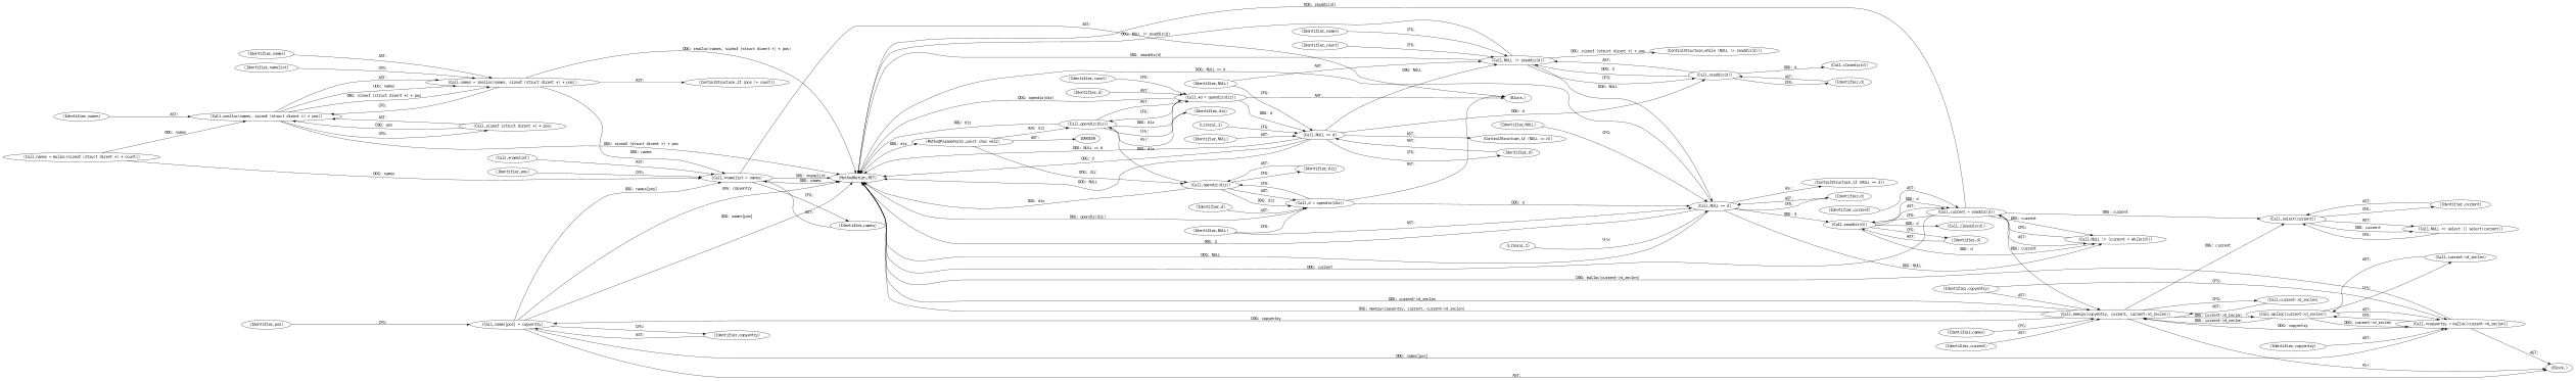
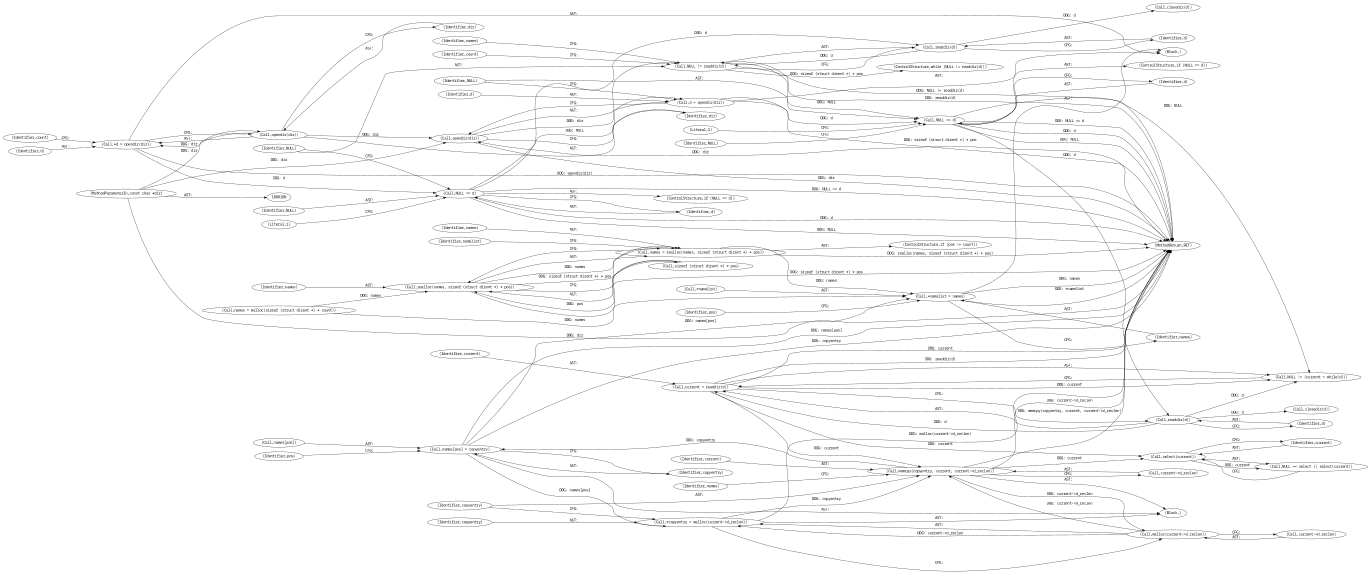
  digraph {
    fontname="IBM Plex Mono"
    rankdir=LR
    node [fontname="IBM Plex Mono"]
    edge [fontname="IBM Plex Mono"]
    n1 [label="(Call,names[pos] = copyentry)"]
    n2 [label="(Call,*namelist = names)"]
    n3 [label="(Block,)"]
    n4 [label="(MethodReturn,RET)"]
    n5 [label="(Identifier,copyentry)"]
    n6 [label="(Call,*copyentry = malloc(current->d_reclen))"]
    n7 [label="(Call,realloc(names, sizeof (struct dirent *) * pos))"]
    n8 [label="(Call,names = realloc(names, sizeof (struct dirent *) * pos))"]
    n9 [label="(Call,sizeof (struct dirent *) * pos)"]
    n10 [label="(Block,)"]
    n11 [label="(Identifier,names)"]
    n12 [label="(Call,memcpy(copyentry, current, current->d_reclen))"]
    n13 [label="(Call,malloc(current->d_reclen))"]
    n14 [label="(Call,current->d_reclen)"]
    n15 [label="(Call,select(current))"]
    n16 [label="(Call,current->d_reclen)"]
    n17 [label="(Call,current = readdir(d))"]
    n18 [label="(Call,readdir(d))"]
    n19 [label="(Call,NULL != (current = while(d)))"]
    n20 [label="(Call,closedir(d))"]
    n21 [label="(Identifier,d)"]
    n22 [label="(Call,NULL == select || select(current))"]
    n23 [label="(Identifier,current)"]
    n24 [label="(Call,NULL == d)"]
    n25 [label="(ControlStructure,if (NULL == d))"]
    n26 [label="(Identifier,d)"]
    n27 [label="(Call,NULL != readdir(d))"]
    n28 [label="(Call,readdir(d))"]
    n29 [label="(ControlStructure,while (NULL != readdir(d)))"]
    n30 [label="(Identifier,d)"]
    n31 [label="(Call,closedir(d))"]
    n32 [label="(Call,NULL == d)"]
    n33 [label="(ControlStructure,if (NULL == d))"]
    n34 [label="(Identifier,d)"]
    n35 [label="(Call,*d = opendir(dir))"]
    n36 [label="(Call,opendir(dir))"]
    n37 [label="(Call,opendir(dir))"]
    n38 [label="(Identifier,dir)"]
    n39 [label="(Call,d = opendir(dir))"]
    n40 [label="(Identifier,dir)"]
    n41 [label="(MethodParameterIn,const char *dir)"]
    1000100
    n43 [label="(ControlStructure,if (pos != count))"]
    n44 [label="(Call,*namelist)"]
    n45 [label="(Literal,1)"]
    n46 [label="(Identifier,names)"]
    n47 [label="(Identifier,NULL)"]
    n48 [label="(Identifier,names)"]
    n49 [label="(Identifier,d)"]
    n50 [label="(Identifier,count)"]
    n51 [label="(Identifier,NULL)"]
+   n52 [label="(Call,names[pos])"]
    n53 [label="(Literal,1)"]
    n54 [label="(Identifier,pos)"]
    n55 [label="(Call,names = malloc(sizeof (struct dirent *) * count))"]
    n56 [label="(Identifier,pos)"]
    n57 [label="(Identifier,NULL)"]
    n58 [label="(Identifier,NULL)"]
    n59 [label="(Identifier,current)"]
    n60 [label="(Identifier,count)"]
    n61 [label="(Identifier,current)"]
    n62 [label="(Identifier,copyentry)"]
    n63 [label="(Identifier,names)"]
    n64 [label="(Identifier,d)"]
    n65 [label="(Identifier,names)"]
    n66 [label="(Identifier,namelist)"]
    n67 [label="(Identifier,copyentry)"]
    n1 -> n2 [label="DDG: names[pos]"]
    n1 -> n3 [label="AST: "]
    n1 -> n4 [label="DDG: names[pos]"]
    n1 -> n4 [label="DDG: copyentry"]
    n1 -> n5 [label="CFG: "]
    n1 -> n6 [label="DDG: names[pos]"]
    n2 -> n4 [label="DDG: *namelist"]
    n2 -> n4 [label="DDG: names"]
    n2 -> n10 [label="AST: "]
    n2 -> n11 [label="CFG: "]
    n5 -> n1 [label="AST: "]
    n6 -> n3 [label="AST: "]
    n6 -> n4 [label="DDG: malloc(current->d_reclen)"]
    n6 -> n12 [label="DDG: copyentry"]
    n6 -> n13 [label="CFG: "]
    n7 -> n4 [label="DDG: sizeof (struct dirent *) * pos"]
    n7 -> n8 [label="AST: "]
    n7 -> n8 [label="DDG: names"]
    n7 -> n8 [label="DDG: sizeof (struct dirent *) * pos"]
    n7 -> n9 [label="CFG: "]
    n8 -> n2 [label="DDG: names"]
    n8 -> n4 [label="DDG: realloc(names, sizeof (struct dirent *) * pos)"]
    n8 -> n7 [label="CFG: "]
    n8 -> n43 [label="AST: "]
    n9 -> n7 [label="AST: "]
    n9 -> n7 [label="DDG: pos"]
    n11 -> n2 [label="AST: "]
    n12 -> n1 [label="DDG: copyentry"]
    n12 -> n3 [label="AST: "]
    n12 -> n4 [label="DDG: current->d_reclen"]
    n12 -> n4 [label="DDG: memcpy(copyentry, current, current->d_reclen)"]
    n12 -> n13 [label="DDG: current->d_reclen"]
    n12 -> n14 [label="CFG: "]
    n12 -> n15 [label="DDG: current"]
    n13 -> n6 [label="AST: "]
    n13 -> n6 [label="DDG: current->d_reclen"]
    n13 -> n12 [label="DDG: current->d_reclen"]
    n13 -> n16 [label="CFG: "]
    n14 -> n12 [label="AST: "]
    n15 -> n22 [label="AST: "]
    n15 -> n22 [label="DDG: current"]
    n15 -> n23 [label="CFG: "]
    n16 -> n13 [label="AST: "]
    n17 -> n4 [label="DDG: current"]
    n17 -> n4 [label="DDG: readdir(d)"]
    n17 -> n12 [label="DDG: current"]
    n17 -> n15 [label="DDG: current"]
    n17 -> n18 [label="CFG: "]
    n17 -> n19 [label="AST: "]
    n17 -> n19 [label="DDG: current"]
    n18 -> n17 [label="AST: "]
    n18 -> n17 [label="DDG: d"]
    n18 -> n19 [label="DDG: d"]
    n18 -> n20 [label="DDG: d"]
    n18 -> n21 [label="CFG: "]
    n19 -> n17 [label="CFG: "]
    n21 -> n18 [label="AST: "]
    n22 -> n15 [label="CFG: "]
    n23 -> n15 [label="AST: "]
    n24 -> n4 [label="DDG: NULL"]
    n24 -> n4 [label="DDG: NULL == d"]
    n24 -> n4 [label="DDG: d"]
    n24 -> n18 [label="DDG: d"]
    n24 -> n19 [label="DDG: NULL"]
    n24 -> n25 [label="AST: "]
    n24 -> n26 [label="CFG: "]
    n26 -> n24 [label="AST: "]
    n27 -> n4 [label="DDG: NULL != readdir(d)"]
    n27 -> n4 [label="DDG: readdir(d)"]
    n27 -> n24 [label="DDG: NULL"]
    n27 -> n28 [label="CFG: "]
    n27 -> n29 [label="DDG: sizeof (struct dirent *) * pos"]
    n28 -> n27 [label="AST: "]
    n28 -> n27 [label="DDG: d"]
    n28 -> n30 [label="CFG: "]
    n28 -> n31 [label="DDG: d"]
    n30 -> n28 [label="AST: "]
    n32 -> n4 [label="DDG: NULL == d"]
    n32 -> n4 [label="DDG: d"]
    n32 -> n4 [label="DDG: NULL"]
    n32 -> n27 [label="DDG: NULL"]
    n32 -> n28 [label="DDG: d"]
    n32 -> n33 [label="AST: "]
    n32 -> n34 [label="CFG: "]
    n34 -> n32 [label="AST: "]
    n35 -> n4 [label="DDG: opendir(dir)"]
    n35 -> n10 [label="AST: "]
    n35 -> n32 [label="DDG: d"]
    n35 -> n36 [label="CFG: "]
    n36 -> n4 [label="DDG: dir"]
    n36 -> n35 [label="AST: "]
    n36 -> n35 [label="DDG: dir"]
    n36 -> n37 [label="DDG: dir"]
    n36 -> n38 [label="CFG: "]
    n37 -> n4 [label="DDG: dir"]
    n37 -> n39 [label="AST: "]
    n37 -> n39 [label="DDG: dir"]
    n37 -> n40 [label="CFG: "]
    n38 -> n36 [label="AST: "]
-   n39 -> n4 [label="DDG: opendir(dir)"]
+   n39 -> n4 [label="DDG: sizeof (struct dirent *) * pos"]
    n39 -> n10 [label="AST: "]
    n39 -> n24 [label="DDG: d"]
    n39 -> n37 [label="CFG: "]
    n40 -> n37 [label="AST: "]
-   n4 -> n41 [label="DDG: dir"]
+   n41 -> n4 [label="DDG: dir"]
    n41 -> n36 [label="DDG: dir"]
    n41 -> n37 [label="DDG: dir"]
    n41 -> 1000100 [label="AST: "]
    n44 -> n2 [label="AST: "]
    n45 -> n24 [label="CFG: "]
    n46 -> n27 [label="CFG: "]
    n47 -> n24 [label="AST: "]
    n47 -> n39 [label="CFG: "]
    n48 -> n12 [label="CFG: "]
    n49 -> n39 [label="AST: "]
    n50 -> n35 [label="CFG: "]
    n51 -> n24 [label="CFG: "]
+   n52 -> n1 [label="AST: "]
    n53 -> n32 [label="CFG: "]
    n54 -> n1 [label="CFG: "]
    n55 -> n2 [label="DDG: names"]
    n55 -> n7 [label="DDG: names"]
    n56 -> n2 [label="CFG: "]
    n57 -> n32 [label="AST: "]
    n58 -> n27 [label="AST: "]
    n58 -> n32 [label="CFG: "]
    n59 -> n12 [label="AST: "]
    n60 -> n27 [label="CFG: "]
    n61 -> n17 [label="AST: "]
    n62 -> n6 [label="AST: "]
    n63 -> n8 [label="AST: "]
    n64 -> n35 [label="AST: "]
    n65 -> n7 [label="AST: "]
    n66 -> n8 [label="CFG: "]
    n67 -> n6 [label="CFG: "]
    n67 -> n12 [label="AST: "]
  }
